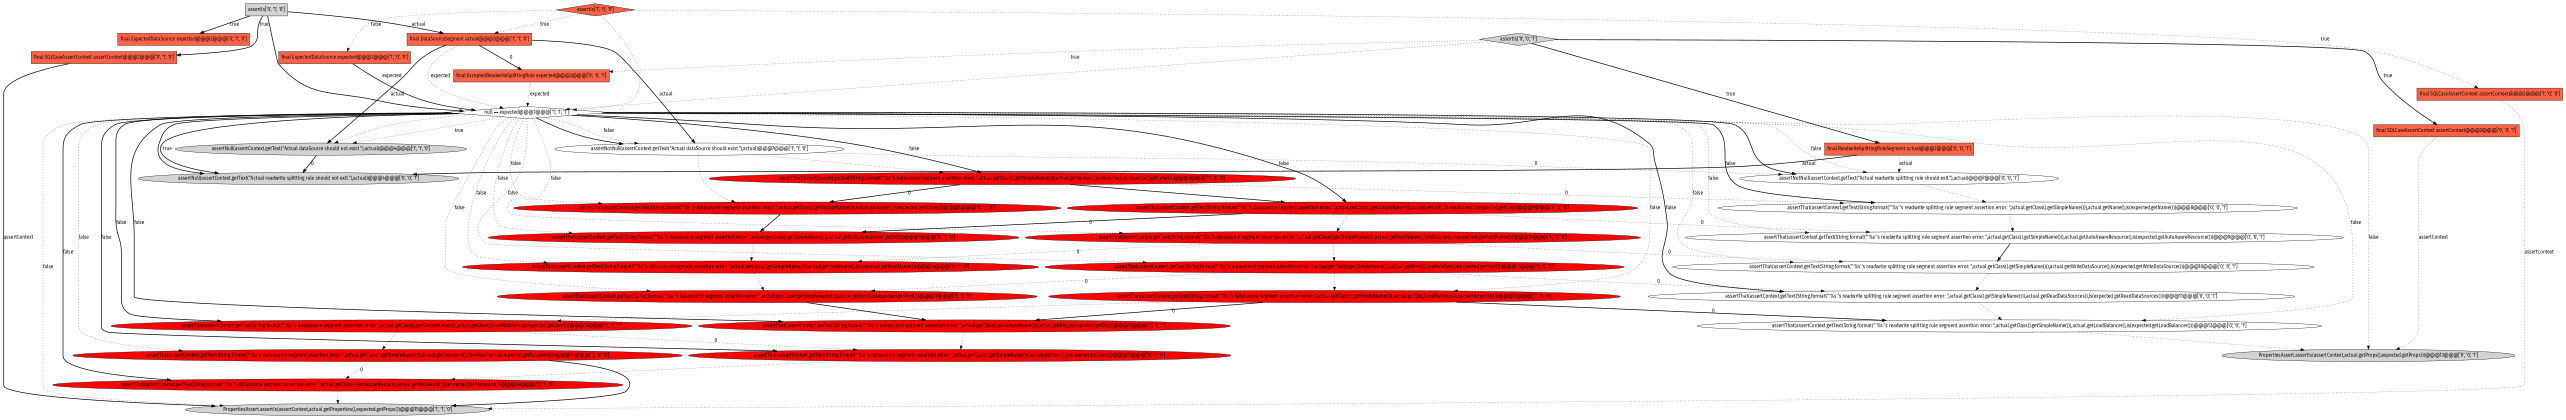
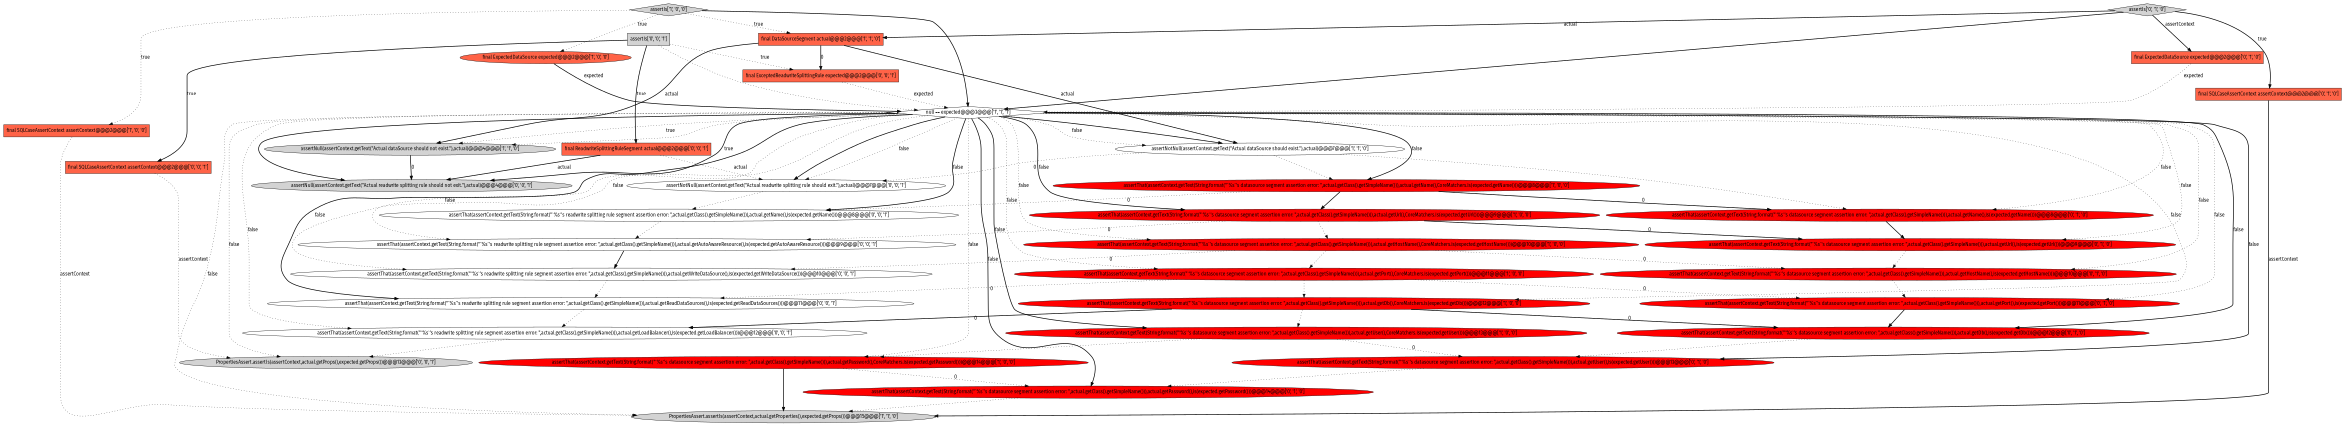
  digraph {
    fontname="Fira Sans"
    node [fillcolor=red fontname="Fira Sans" shape=ellipse style=filled]
    edge [fontname="Fira Sans" style=dotted]
    n1 [fillcolor=tomato label="final ExpectedDataSource expected@@@2@@@['0', '1', '0']" shape=box]
    n2 [fillcolor=white label="null == expected@@@3@@@['1', '1', '1']" shape=diamond]
    n3 [label="assertThat(assertContext.getText(String.format(\"`%s`'s datasource segment assertion error: \",actual.getClass().getSimpleName())),actual.getPort(),CoreMatchers.is(expected.getPort()))@@@11@@@['1', '0', '0']"]
    n4 [label="assertThat(assertContext.getText(String.format(\"`%s`'s datasource segment assertion error: \",actual.getClass().getSimpleName())),actual.getDb(),CoreMatchers.is(expected.getDb()))@@@12@@@['1', '0', '0']"]
    n5 [fillcolor=white label="assertThat(assertContext.getText(String.format(\"`%s`'s readwrite splitting rule segment assertion error: \",actual.getClass().getSimpleName())),actual.getReadDataSources(),is(expected.getReadDataSources()))@@@11@@@['0', '0', '1']"]
    n6 [label="assertThat(assertContext.getText(String.format(\"`%s`'s datasource segment assertion error: \",actual.getClass().getSimpleName())),actual.getPort(),is(expected.getPort()))@@@11@@@['0', '1', '0']"]
    n7 [fillcolor=white label="assertNotNull(assertContext.getText(\"Actual dataSource should exist.\"),actual)@@@7@@@['1', '1', '0']"]
    n8 [label="assertThat(assertContext.getText(String.format(\"`%s`'s datasource segment assertion error: \",actual.getClass().getSimpleName())),actual.getName(),is(expected.getName()))@@@8@@@['0', '1', '0']"]
    n9 [fillcolor=white label="assertNotNull(assertContext.getText(\"Actual readwrite splitting rule should exit.\"),actual)@@@7@@@['0', '0', '1']"]
    n10 [label="assertThat(assertContext.getText(String.format(\"`%s`'s datasource segment assertion error: \",actual.getClass().getSimpleName())),actual.getName(),CoreMatchers.is(expected.getName()))@@@8@@@['1', '0', '0']"]
    n11 [fillcolor=white label="assertThat(assertContext.getText(String.format(\"`%s`'s readwrite splitting rule segment assertion error: \",actual.getClass().getSimpleName())),actual.getLoadBalancer(),is(expected.getLoadBalancer()))@@@12@@@['0', '0', '1']"]
    n12 [fillcolor=lightgray label="PropertiesAssert.assertIs(assertContext,actual.getProps(),expected.getProps())@@@13@@@['0', '0', '1']"]
    n13 [fillcolor=lightgray label="PropertiesAssert.assertIs(assertContext,actual.getProperties(),expected.getProps())@@@15@@@['1', '1', '0']"]
    n14 [fillcolor=white label="assertThat(assertContext.getText(String.format(\"`%s`'s readwrite splitting rule segment assertion error: \",actual.getClass().getSimpleName())),actual.getAutoAwareResource(),is(expected.getAutoAwareResource()))@@@9@@@['0', '0', '1']"]
    n15 [fillcolor=white label="assertThat(assertContext.getText(String.format(\"`%s`'s readwrite splitting rule segment assertion error: \",actual.getClass().getSimpleName())),actual.getWriteDataSource(),is(expected.getWriteDataSource()))@@@10@@@['0', '0', '1']"]
    n16 [label="assertThat(assertContext.getText(String.format(\"`%s`'s datasource segment assertion error: \",actual.getClass().getSimpleName())),actual.getUrl(),is(expected.getUrl()))@@@9@@@['0', '1', '0']"]
    n17 [label="assertThat(assertContext.getText(String.format(\"`%s`'s datasource segment assertion error: \",actual.getClass().getSimpleName())),actual.getHostName(),is(expected.getHostName()))@@@10@@@['0', '1', '0']"]
    n18 [label="assertThat(assertContext.getText(String.format(\"`%s`'s datasource segment assertion error: \",actual.getClass().getSimpleName())),actual.getUrl(),CoreMatchers.is(expected.getUrl()))@@@9@@@['1', '0', '0']"]
    n19 [label="assertThat(assertContext.getText(String.format(\"`%s`'s datasource segment assertion error: \",actual.getClass().getSimpleName())),actual.getDb(),is(expected.getDb()))@@@12@@@['0', '1', '0']"]
    n20 [label="assertThat(assertContext.getText(String.format(\"`%s`'s datasource segment assertion error: \",actual.getClass().getSimpleName())),actual.getPassword(),CoreMatchers.is(expected.getPassword()))@@@14@@@['1', '0', '0']"]
    n21 [label="assertThat(assertContext.getText(String.format(\"`%s`'s datasource segment assertion error: \",actual.getClass().getSimpleName())),actual.getUser(),is(expected.getUser()))@@@13@@@['0', '1', '0']"]
    n22 [fillcolor=lightgray label="assertNull(assertContext.getText(\"Actual readwrite splitting rule should not exit.\"),actual)@@@4@@@['0', '0', '1']"]
    n23 [label="assertThat(assertContext.getText(String.format(\"`%s`'s datasource segment assertion error: \",actual.getClass().getSimpleName())),actual.getUser(),CoreMatchers.is(expected.getUser()))@@@13@@@['1', '0', '0']"]
    n24 [label="assertThat(assertContext.getText(String.format(\"`%s`'s datasource segment assertion error: \",actual.getClass().getSimpleName())),actual.getHostName(),CoreMatchers.is(expected.getHostName()))@@@10@@@['1', '0', '0']"]
    n25 [label="assertThat(assertContext.getText(String.format(\"`%s`'s datasource segment assertion error: \",actual.getClass().getSimpleName())),actual.getPassword(),is(expected.getPassword()))@@@14@@@['0', '1', '0']"]
    n26 [fillcolor=lightgray label="assertNull(assertContext.getText(\"Actual dataSource should not exist.\"),actual)@@@4@@@['1', '1', '0']"]
    n27 [fillcolor=white label="assertThat(assertContext.getText(String.format(\"`%s`'s readwrite splitting rule segment assertion error: \",actual.getClass().getSimpleName())),actual.getName(),is(expected.getName()))@@@8@@@['0', '0', '1']"]
-   n28 [fillcolor=lightgray label="assertIs['0', '0', '1']" shape=diamond]
+   n28 [fillcolor=lightgray label="assertIs['0', '0', '1']" shape=box]
    n29 [fillcolor=tomato label="final ReadwriteSplittingRuleSegment actual@@@2@@@['0', '0', '1']" shape=box]
    n30 [fillcolor=tomato label="final SQLCaseAssertContext assertContext@@@2@@@['0', '0', '1']" shape=box]
    n31 [fillcolor=tomato label="final ExceptedReadwriteSplittingRule expected@@@2@@@['0', '0', '1']" shape=box]
-   n32 [fillcolor=lightgray label="assertIs['0', '1', '0']" shape=box]
+   n32 [fillcolor=lightgray label="assertIs['0', '1', '0']" shape=diamond]
    n33 [fillcolor=tomato label="final SQLCaseAssertContext assertContext@@@2@@@['0', '1', '0']" shape=box]
    n34 [fillcolor=tomato label="final DataSourceSegment actual@@@2@@@['1', '1', '0']" shape=box]
    n35 [fillcolor=tomato label="final SQLCaseAssertContext assertContext@@@2@@@['1', '0', '0']" shape=box]
-   n36 [fillcolor=tomato label="final ExpectedDataSource expected@@@2@@@['1', '0', '0']" shape=box]
-   n37 [fillcolor=tomato label="assertIs['1', '0', '0']" shape=diamond]
-   n34 -> n2 [label=expected]
+   n36 [fillcolor=tomato label="final ExpectedDataSource expected@@@2@@@['1', '0', '0']"]
+   n37 [fillcolor=lightgray label="assertIs['1', '0', '0']" shape=diamond]
+   n1 -> n2 [label=expected]
    n2 -> n3 [label=false]
    n2 -> n4 [label=false]
    n2 -> n5 [label=false style=bold]
    n2 -> n6 [label=false]
    n2 -> n7 [style=bold]
    n2 -> n7 [label=false]
    n2 -> n8 [label=false]
    n2 -> n9 [label=false]
    n2 -> n9 [style=bold]
    n2 -> n10 [label=false style=bold]
    n2 -> n11 [label=false]
    n2 -> n12 [label=false]
    n2 -> n13 [label=false]
    n2 -> n14 [label=false]
    n2 -> n15 [label=false]
    n2 -> n16 [label=false]
    n2 -> n17 [label=false]
    n2 -> n18 [label=false style=bold]
    n2 -> n19 [label=false style=bold]
    n2 -> n20 [label=false]
    n2 -> n21 [label=false style=bold]
    n2 -> n22 [label=true style=bold]
    n2 -> n22 [style=bold]
    n2 -> n23 [label=false style=bold]
    n2 -> n24 [label=false]
    n2 -> n25 [label=false style=bold]
    n2 -> n26 [label=true]
    n2 -> n26
    n2 -> n27 [label=false style=bold]
    n3 -> n4
    n3 -> n5 [label=0]
    n3 -> n6 [label=0]
    n4 -> n11 [label=0 style=bold]
    n4 -> n19 [label=0 style=bold]
    n4 -> n23
    n5 -> n11
    n6 -> n19 [style=bold]
    n7 -> n8
    n7 -> n9 [label=0]
    n7 -> n10
    n8 -> n16 [style=bold]
    n9 -> n27
    n10 -> n8 [label=0 style=bold]
    n10 -> n18 [style=bold]
    n10 -> n27 [label=0]
    n11 -> n12
    n14 -> n15 [style=bold]
    n15 -> n5
    n16 -> n17
    n17 -> n6
    n18 -> n14 [label=0]
    n18 -> n16 [label=0 style=bold]
    n18 -> n24
    n19 -> n21
    n20 -> n13 [style=bold]
    n20 -> n25 [label=0]
    n21 -> n25
    n23 -> n20
    n23 -> n21 [label=0]
    n24 -> n3
    n24 -> n15 [label=0]
    n24 -> n17 [label=0]
    n25 -> n13
    n26 -> n22 [label=0 style=bold]
    n27 -> n14
    n28 -> n2
    n28 -> n29 [label=true style=bold]
    n28 -> n30 [label=true style=bold]
    n28 -> n31 [label=true]
    n29 -> n9 [label=actual]
    n29 -> n22 [label=actual style=bold]
    n30 -> n12 [label=assertContext]
    n31 -> n2 [label=expected]
-   n32 -> n1 [label=true style=bold]
+   n32 -> n1 [label=assertContext style=bold]
    n32 -> n2 [style=bold]
    n32 -> n33 [label=true style=bold]
    n32 -> n34 [label=actual style=bold]
    n33 -> n13 [label=assertContext style=bold]
    n34 -> n7 [label=actual style=bold]
    n34 -> n26 [label=actual style=bold]
    n34 -> n31 [label=0 style=bold]
    n35 -> n13 [label=assertContext]
    n36 -> n2 [label=expected style=bold]
-   n37 -> n2
+   n37 -> n2 [style=bold]
    n37 -> n34 [label=true]
    n37 -> n35 [label=true]
-   n37 -> n36 [label=false]
+   n37 -> n36 [label=true]
  }
